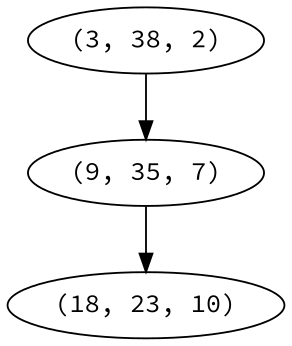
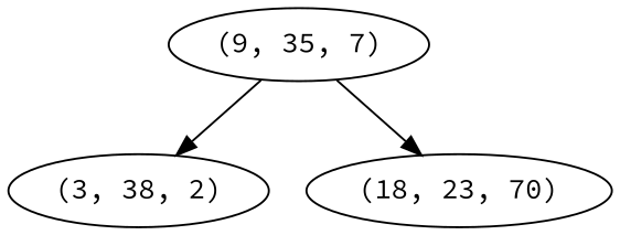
  digraph {
    fontname="Source Code Pro"
    node [fontname="Source Code Pro"]
    edge [fontname="Source Code Pro"]
    n1 [label="(9, 35, 7)"]
    "(3, 38, 2)"
-   "(18, 23, 10)"
+   "(18, 23, 10)" [label="(18, 23, 70)"]
    n1 -> "(18, 23, 10)"
-   "(3, 38, 2)" -> n1
+   n1 -> "(3, 38, 2)"
  }
